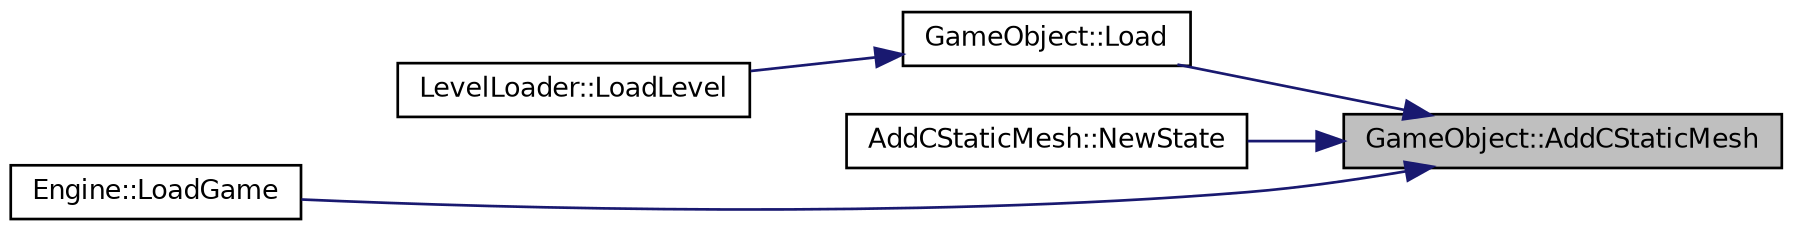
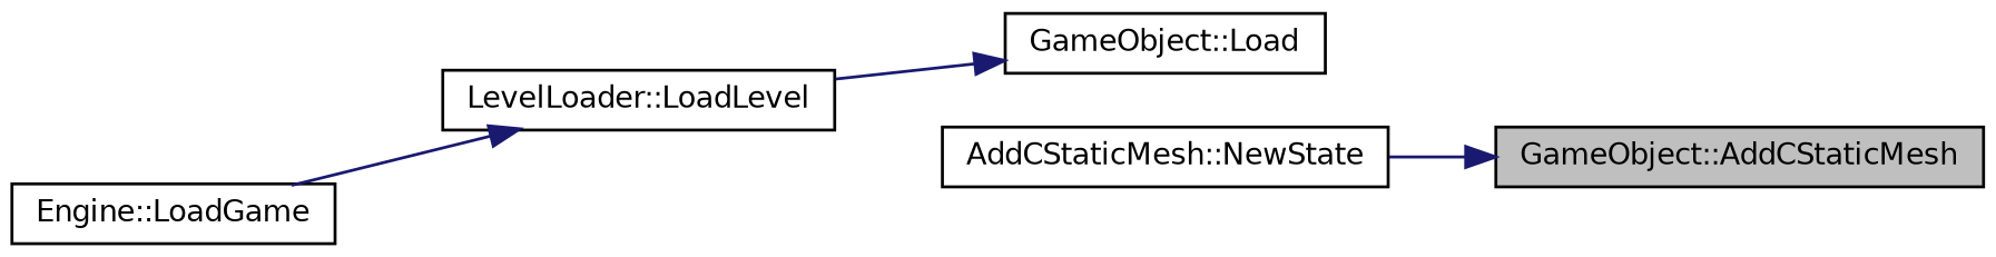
  digraph {
    fontname="DejaVu Sans"
    rankdir=RL
    node [color=black fillcolor=white fontname="DejaVu Sans" fontsize=10 shape=record style=filled]
    edge [color=midnightblue dir=back fontname="DejaVu Sans" fontsize=10 labelfontname=Helvetica labelfontsize=10 style=solid]
    n1 [fillcolor=grey75 fontcolor=black height=0.2 label="GameObject::AddCStaticMesh" width=0.4]
    n2 [height=0.2 label="GameObject::Load" width=0.4]
    n3 [height=0.2 label="AddCStaticMesh::NewState" width=0.4]
    n4 [height=0.2 label="LevelLoader::LoadLevel" width=0.4]
    n5 [height=0.2 label="Engine::LoadGame" width=0.4]
-   n1 -> n2
    n1 -> n3
    n2 -> n4
-   n1 -> n5
+   n4 -> n5
  }
